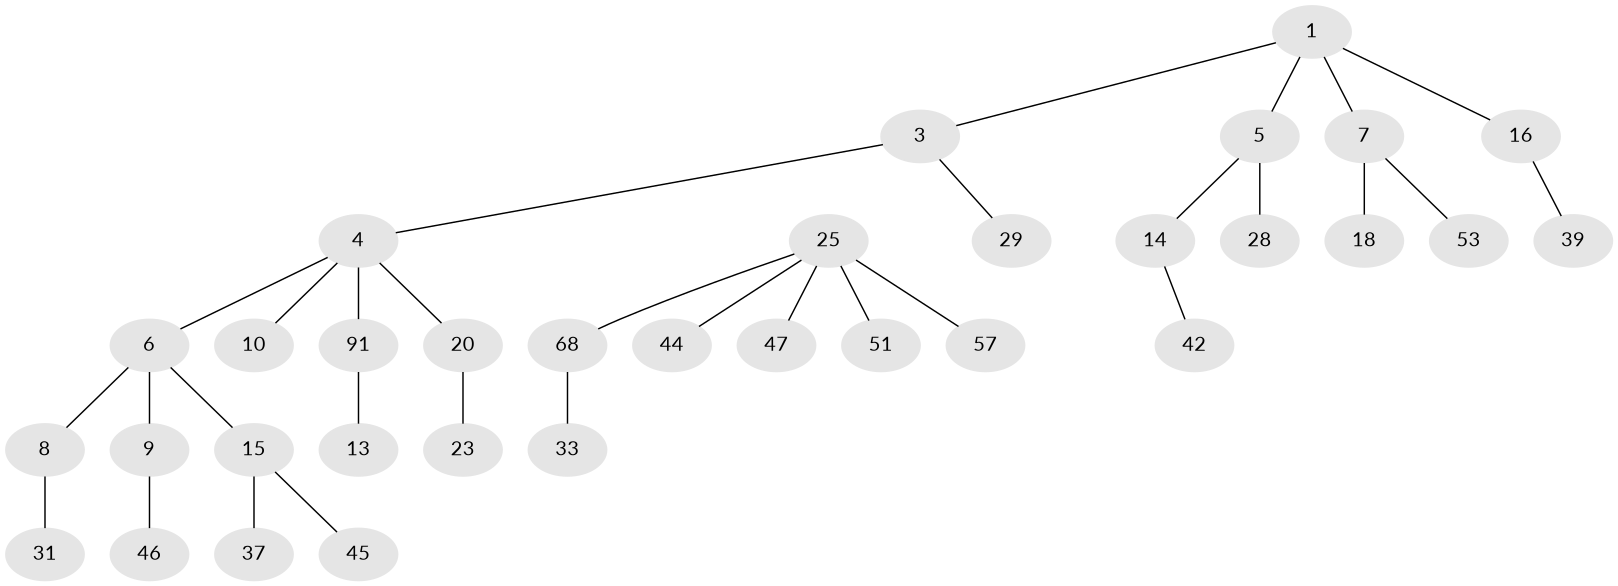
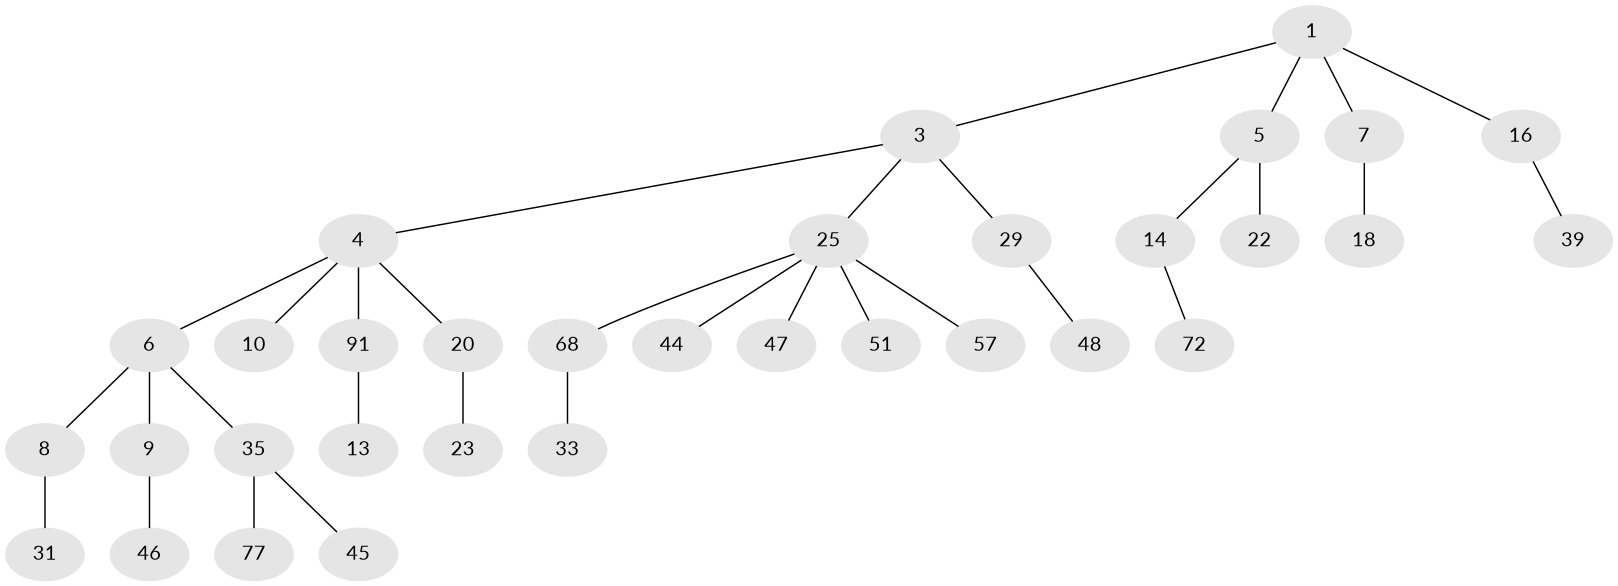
  graph {
    fontname=Lato
    node [color=gray90 fontname=Lato style=filled]
    edge [fontname=Lato]
    1 [super="+2+32"]
    3
    5
    7
    16 [super="+17"]
    4
    25 [super="+41+30"]
    29
    14 [super="+27"]
-   22 [label=28]
+   22
    18
-   53
    39
    6 [super="+12"]
    10 [super="+21"]
    n16 [label=91 super="+49+26+33"]
    20
    n18 [label=68]
    44 [super="+52"]
    47
    51
    57
+   48
    8 [super="+19+43"]
    9 [super="+24"]
-   15 [super="+35"]
+   15 [super="+35" label=35]
    13
    23 [super="+36"]
-   42
+   42 [label=72]
    31 [super="+56+54"]
    46 [super="+55"]
-   37
+   37 [label=77]
    45
    n34 [label=33 super="+50"]
    1 -- 3
    1 -- 5
    1 -- 7
    1 -- 16
    3 -- 4
+   3 -- 25
    3 -- 29
    5 -- 14
    5 -- 22
    7 -- 18
-   7 -- 53
    16 -- 39
    4 -- 6
    4 -- 10
    4 -- n16
    4 -- 20
    25 -- n18
    25 -- 44
    25 -- 47
    25 -- 51
    25 -- 57
+   29 -- 48
    14 -- 42
    6 -- 8
    6 -- 9
    6 -- 15
    n16 -- 13
    20 -- 23
    n18 -- n34
    8 -- 31
    9 -- 46
    15 -- 37
    15 -- 45
  }
